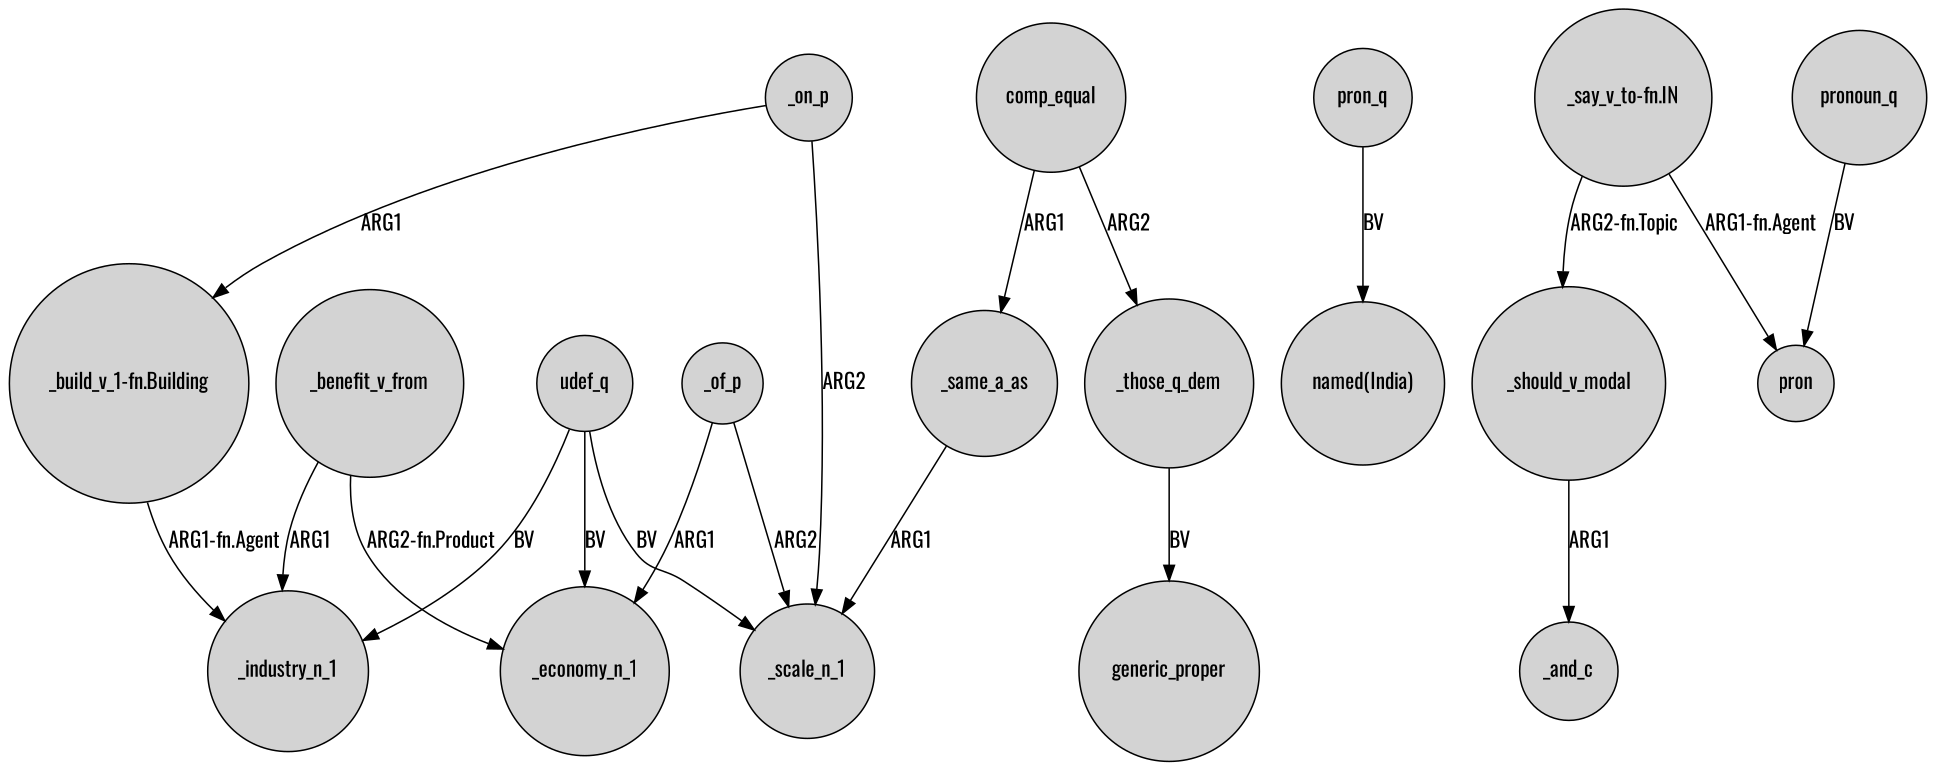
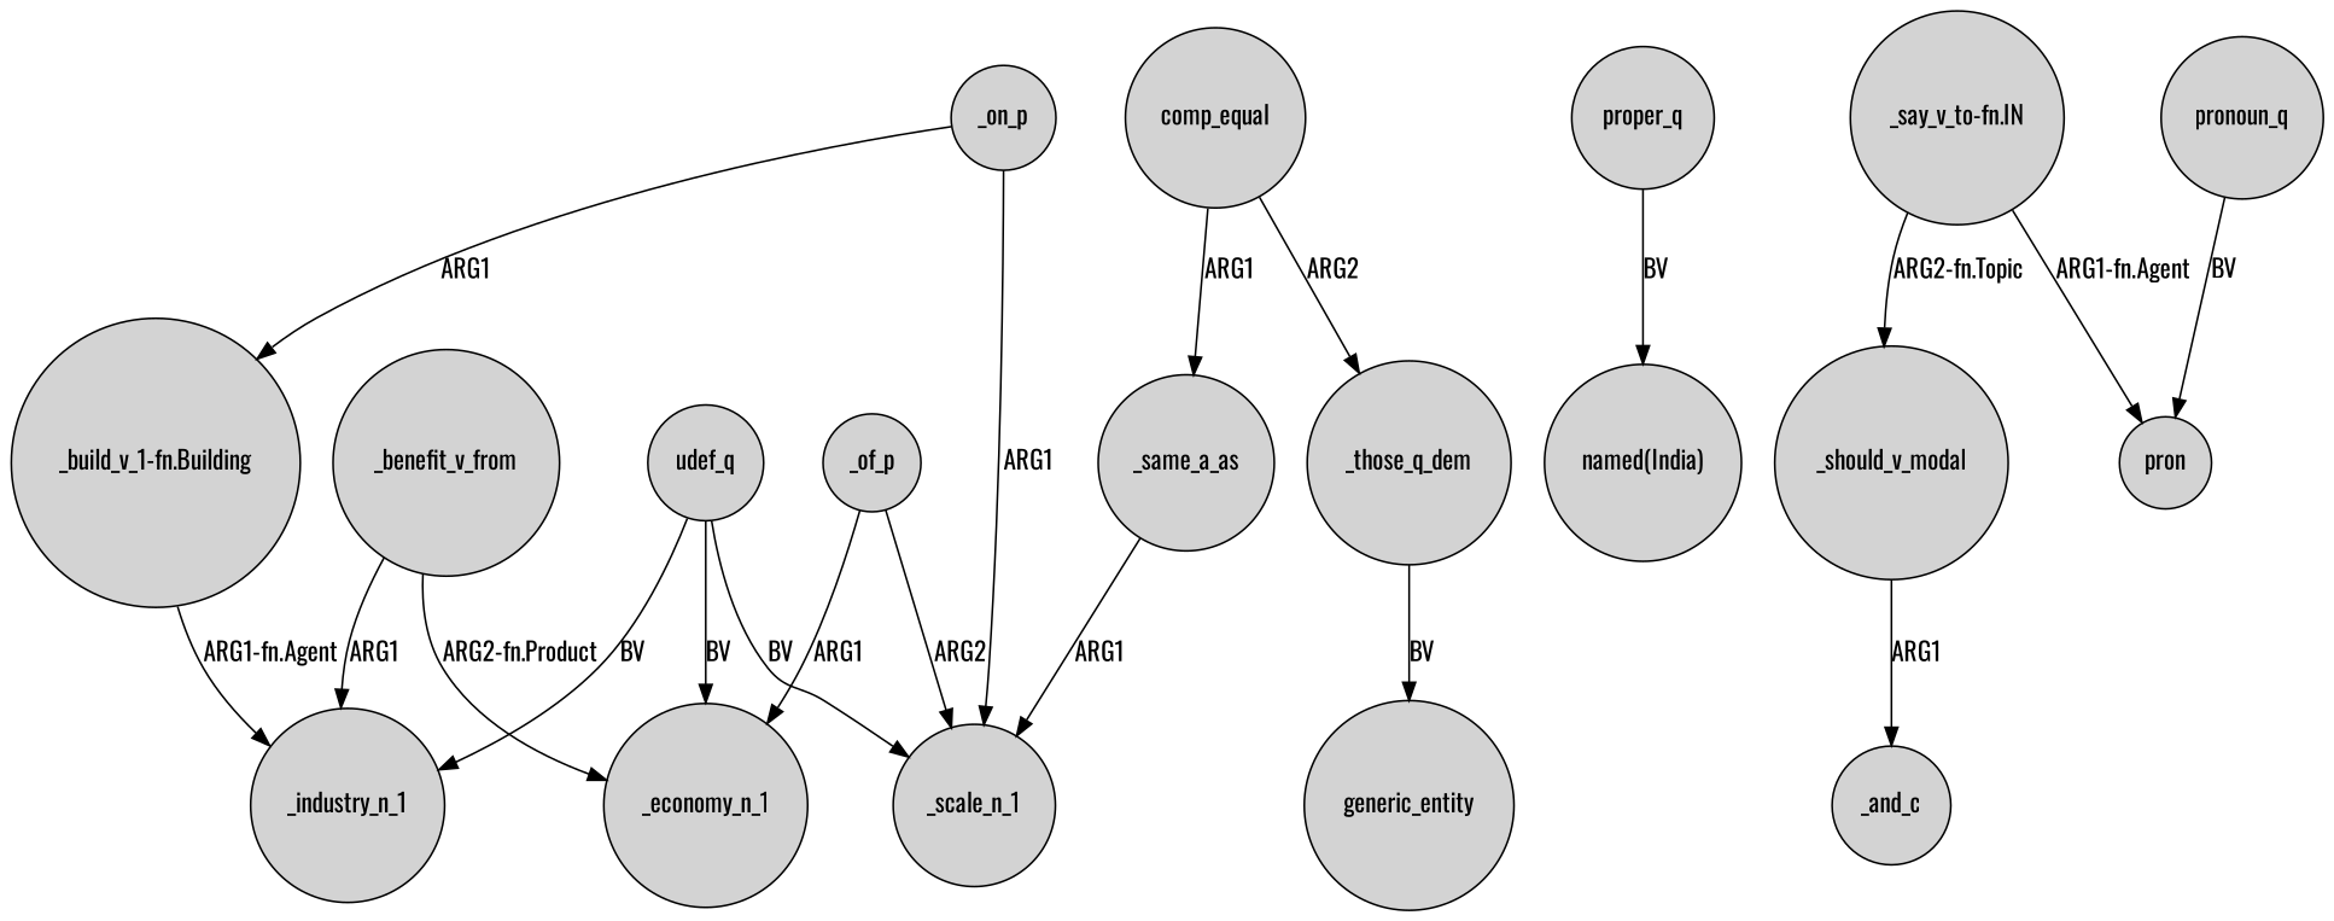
  digraph {
    fontname=Oswald
    node [fontname=Oswald shape=circle style=filled]
    edge [fontname=Oswald]
    "_build_v_1-fn.Building"
    _industry_n_1
    _benefit_v_from
    _economy_n_1
    udef_q
    _scale_n_1
    _same_a_as
-   proper_q [label=pron_q]
+   proper_q
    "named(India)"
    comp_equal
    _those_q_dem
    "_say_v_to-fn.IN"
    _should_v_modal
    pron
    _and_c
    _of_p
    pronoun_q
    _on_p
-   generic_entity [label=generic_proper]
+   generic_entity
    "_build_v_1-fn.Building" -> _industry_n_1 [label="ARG1-fn.Agent"]
    _benefit_v_from -> _industry_n_1 [label=ARG1]
    _benefit_v_from -> _economy_n_1 [label="ARG2-fn.Product"]
    udef_q -> _industry_n_1 [label=BV]
    udef_q -> _economy_n_1 [label=BV]
    udef_q -> _scale_n_1 [label=BV]
    _same_a_as -> _scale_n_1 [label=ARG1]
    proper_q -> "named(India)" [label=BV]
    comp_equal -> _same_a_as [label=ARG1]
    comp_equal -> _those_q_dem [label=ARG2]
    _those_q_dem -> generic_entity [label=BV]
    "_say_v_to-fn.IN" -> _should_v_modal [label="ARG2-fn.Topic"]
    "_say_v_to-fn.IN" -> pron [label="ARG1-fn.Agent"]
    _should_v_modal -> _and_c [label=ARG1]
    _of_p -> _economy_n_1 [label=ARG1]
    _of_p -> _scale_n_1 [label=ARG2]
    pronoun_q -> pron [label=BV]
    _on_p -> "_build_v_1-fn.Building" [label=ARG1]
-   _on_p -> _scale_n_1 [label=ARG2]
+   _on_p -> _scale_n_1 [label=ARG1]
  }
